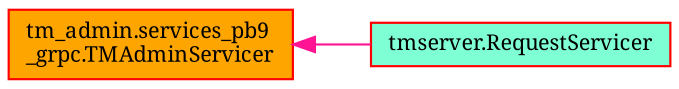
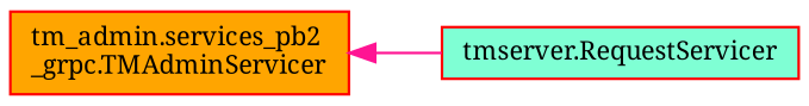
  digraph {
    rankdir=LR
    fontname="Noto Serif"
    node [color=red fontname="Noto Serif" fontsize=10 shape=record style=filled]
-   n1 [fillcolor=orange height=0.2 label="tm_admin.services_pb9\l_grpc.TMAdminServicer" width=0.4]
+   n1 [fillcolor=orange height=0.2 label="tm_admin.services_pb2\l_grpc.TMAdminServicer" width=0.4]
    n2 [fillcolor=aquamarine height=0.2 label="tmserver.RequestServicer" width=0.4]
    n1 -> n2 [color=deeppink dir=back fontname="Noto Serif" fontsize=10 labelfontname=Helvetica labelfontsize=10 style=solid]
  }
